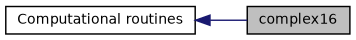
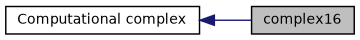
  digraph {
    rankdir=LR
    node [color=black fontname=Helvetica fontsize=10 shape=record style=filled]
    n1 [fillcolor=grey75 fontcolor=black height=0.2 label=complex16 width=0.4]
-   n2 [fillcolor=white height=0.2 label="Computational routines" width=0.4]
+   n2 [fillcolor=white height=0.2 label="Computational complex" width=0.4]
    n2 -> n1 [color=midnightblue dir=back fontname=Helvetica fontsize=10 labelfontname=Helvetica labelfontsize=10 shape=plaintext style=solid]
  }
